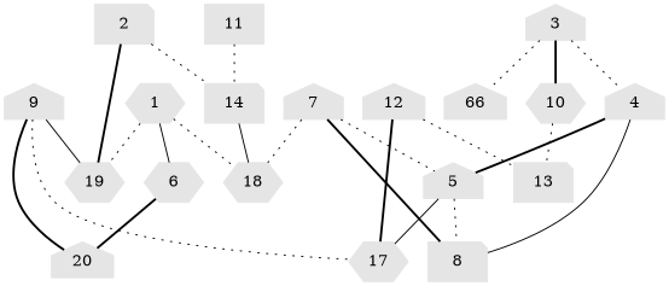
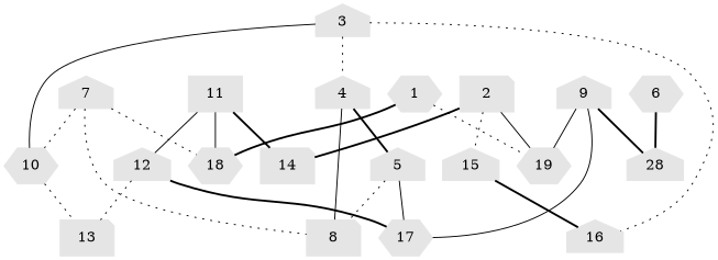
  graph {
    node [color=gray90 shape=house style=filled]
    edge [style=dotted]
    1 [shape=hexagon]
    6 [shape=hexagon]
    18 [shape=hexagon]
    19 [shape=hexagon]
-   20
+   20 [label=28]
    2 [shape=note]
    14 [shape=note]
-   16 [label=66]
+   15
+   16
    3
    4
    10 [shape=hexagon]
    5
    8 [shape=note]
    13 [shape=note]
    17 [shape=hexagon]
    7
    9
    11 [shape=box]
    12
-   1 -- 6 [style=solid]
-   1 -- 18
+   1 -- 18 [style=bold]
    1 -- 19
    6 -- 20 [style=bold]
-   2 -- 19 [style=bold]
-   2 -- 14
+   2 -- 19 [style=solid]
+   2 -- 14 [style=bold]
+   2 -- 15
+   15 -- 16 [style=bold]
    3 -- 16
    3 -- 4
-   3 -- 10 [style=bold]
+   3 -- 10 [style=solid]
    4 -- 5 [style=bold]
    4 -- 8 [style=solid]
    10 -- 13
    5 -- 8
    5 -- 17 [style=solid]
    7 -- 18
-   7 -- 5
-   7 -- 8 [style=bold]
+   7 -- 10
+   7 -- 8
    9 -- 19 [style=solid]
    9 -- 20 [style=bold]
-   9 -- 17
-   14 -- 18 [style=solid]
-   11 -- 14
+   9 -- 17 [style=solid]
+   11 -- 18 [style=solid]
+   11 -- 14 [style=bold]
+   11 -- 12 [style=solid]
    12 -- 13
    12 -- 17 [style=bold]
  }
